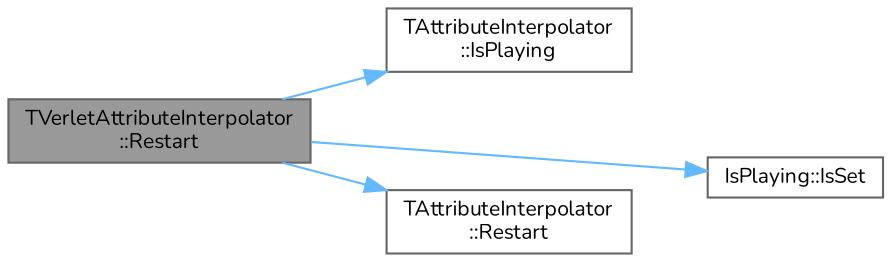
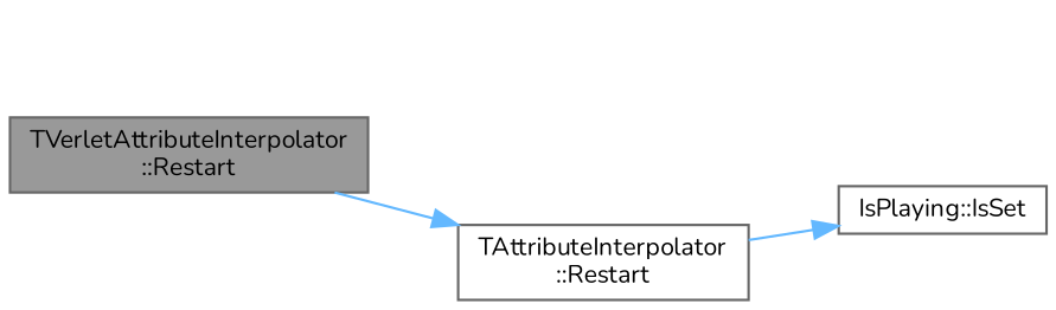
  digraph {
    fontname=Nunito
    rankdir=LR
    node [color=grey40 fillcolor=white fontname=Nunito fontsize=10 shape=box style=filled]
    edge [color=steelblue1 fontname=Nunito fontsize=10 labelfontname=Helvetica labelfontsize=10 style=solid]
    n1 [color=gray40 fillcolor=grey60 fontcolor=black height=0.2 label="TVerletAttributeInterpolator\l::Restart" width=0.4]
-   n2 [height=0.2 label="TAttributeInterpolator\l::IsPlaying" width=0.4]
    n3 [height=0.2 label="IsPlaying::IsSet" width=0.4]
    n4 [height=0.2 label="TAttributeInterpolator\l::Restart" width=0.4]
-   n1 -> n2
-   n1 -> n3
+   n4 -> n3
    n1 -> n4
  }
